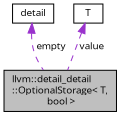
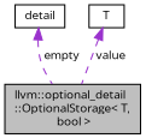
  digraph {
    fontname="Open Sans"
    node [color=black fontname="Open Sans" fontsize=10 shape=box]
    edge [color=darkorchid3 dir=back fontname="Open Sans" fontsize=10 labelfontname=Helvetica labelfontsize=10 style=dashed]
-   n1 [fillcolor=grey75 fontcolor=black height=0.2 label="llvm::detail_detail\l::OptionalStorage\< T,\l bool \>" style=filled width=0.4]
+   n1 [fillcolor=grey75 fontcolor=black height=0.2 label="llvm::optional_detail\l::OptionalStorage\< T,\l bool \>" style=filled width=0.4]
    n2 [height=0.2 label=detail width=0.4]
    n3 [height=0.2 label=T width=0.4]
    n2 -> n1 [label=" empty"]
    n3 -> n1 [label=" value"]
  }
